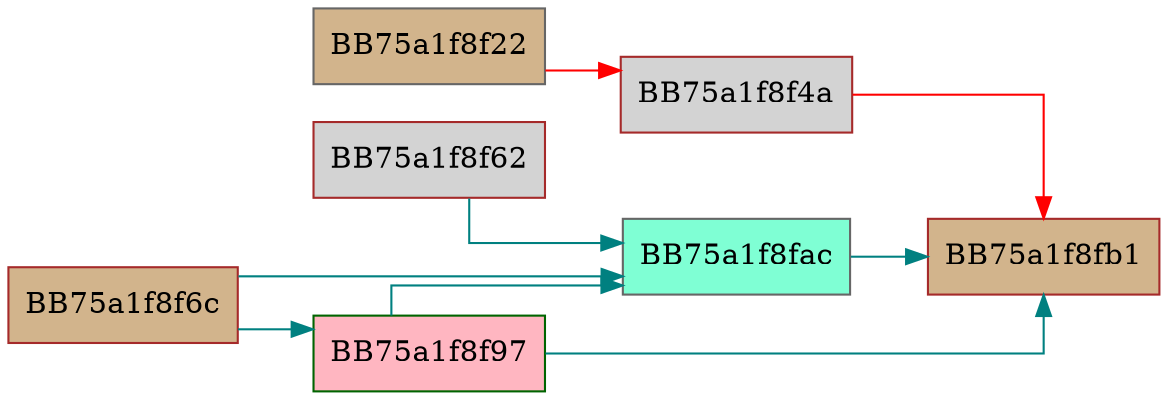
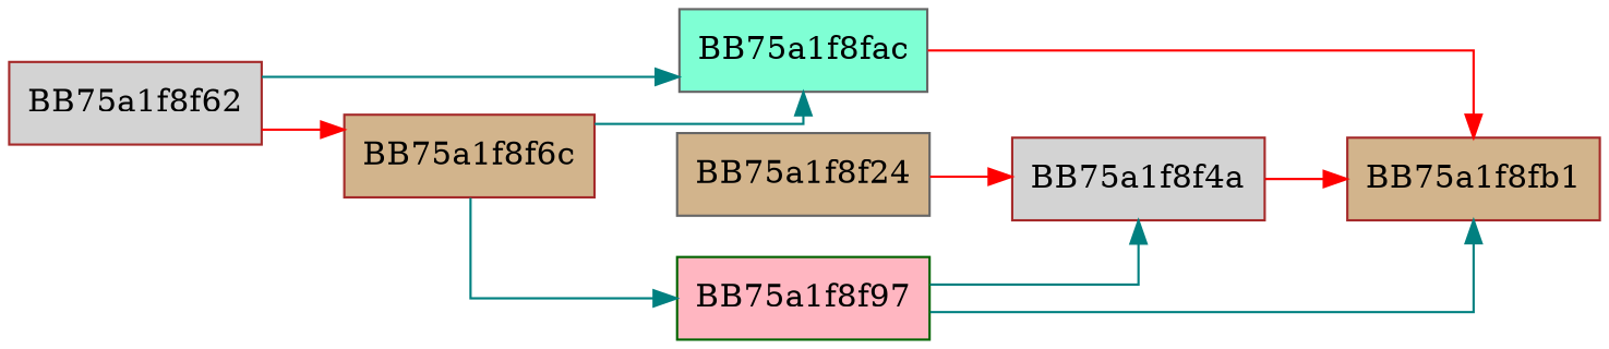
  digraph {
    rankdir=LR
    splines=ortho
    node [color=brown fillcolor=tan shape=box style=filled]
    edge [color=teal]
-   BB75a1f8f24 [color=gray40 label=BB75a1f8f22]
+   BB75a1f8f24 [color=gray40]
    BB75a1f8f4a [fillcolor=lightgrey]
    BB75a1f8fb1
    BB75a1f8f62 [fillcolor=lightgrey]
    BB75a1f8fac [color=gray40 fillcolor=aquamarine]
    BB75a1f8f6c
    BB75a1f8f97 [color=darkgreen fillcolor=lightpink]
    BB75a1f8f24 -> BB75a1f8f4a [color=red]
    BB75a1f8f4a -> BB75a1f8fb1 [color=red]
    BB75a1f8f62 -> BB75a1f8fac
-   BB75a1f8fac -> BB75a1f8fb1
+   BB75a1f8f62 -> BB75a1f8f6c [color=red]
+   BB75a1f8fac -> BB75a1f8fb1 [color=red]
    BB75a1f8f6c -> BB75a1f8fac
    BB75a1f8f6c -> BB75a1f8f97
    BB75a1f8f97 -> BB75a1f8fb1
-   BB75a1f8f97 -> BB75a1f8fac
+   BB75a1f8f97 -> BB75a1f8f4a
  }
